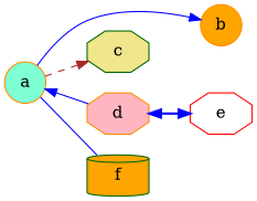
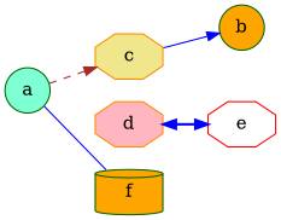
  digraph {
    rankdir=LR
    node [color=darkgreen fillcolor=orange shape=octagon style=filled]
    edge [color=blue style=solid]
-   a [color=darkorange fillcolor=aquamarine shape=circle]
-   b [color=darkorange shape=circle]
-   c [fillcolor=khaki]
+   a [fillcolor=aquamarine shape=circle]
+   b [shape=circle]
+   c [color=darkorange fillcolor=khaki]
    d [color=darkorange fillcolor=lightpink]
    f [shape=cylinder]
    e [color=red fillcolor=white]
-   a -> b [arrowhead=normal]
+   c -> b [arrowhead=normal]
    a -> c [arrowhead=normal color=brown dir=forward style=dashed]
-   a -> d [dir=back]
    a -> f [dir=none]
    d -> e [dir=both style=bold]
  }
